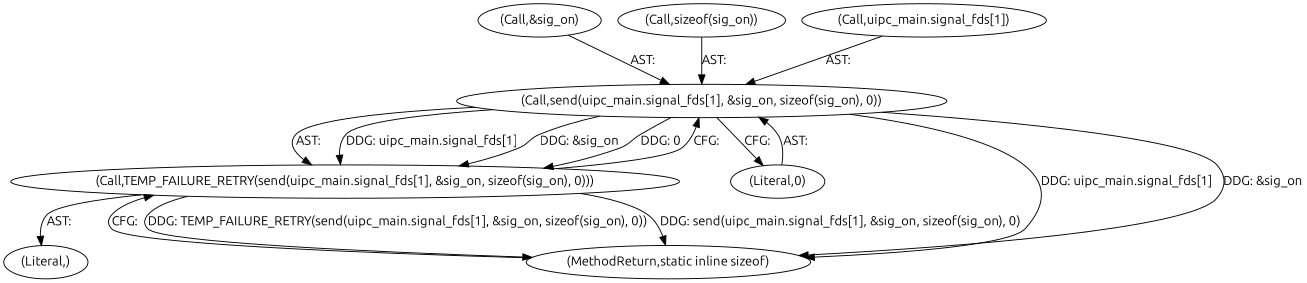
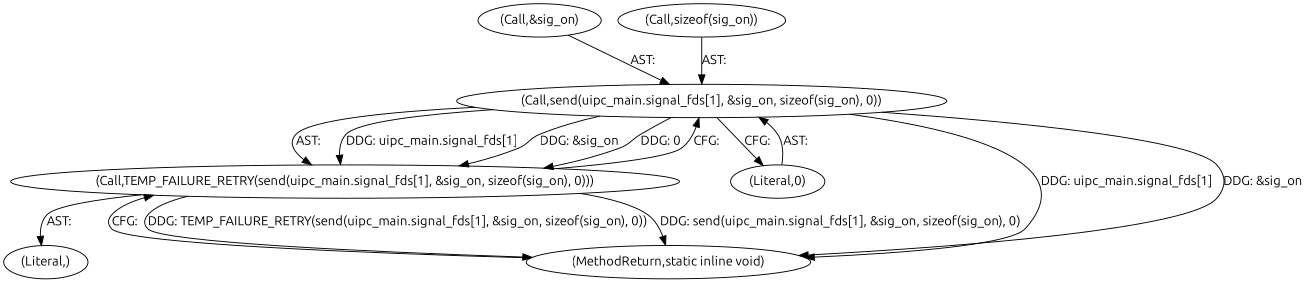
  digraph {
    fontname=Ubuntu
    node [fontname=Ubuntu]
    edge [fontname=Ubuntu]
    n1 [label="(Call,send(uipc_main.signal_fds[1], &sig_on, sizeof(sig_on), 0))"]
    n2 [label="(Call,TEMP_FAILURE_RETRY(send(uipc_main.signal_fds[1], &sig_on, sizeof(sig_on), 0)))"]
    n3 [label="(Literal,0)"]
-   n4 [label="(MethodReturn,static inline sizeof)"]
+   n4 [label="(MethodReturn,static inline void)"]
    n5 [label="(Literal,)"]
    n6 [label="(Call,&sig_on)"]
    n7 [label="(Call,sizeof(sig_on))"]
-   n8 [label="(Call,uipc_main.signal_fds[1])"]
    n1 -> n2 [label="AST: "]
    n1 -> n2 [label="DDG: uipc_main.signal_fds[1]"]
    n1 -> n2 [label="DDG: &sig_on"]
    n1 -> n2 [label="DDG: 0"]
    n1 -> n3 [label="CFG: "]
    n1 -> n4 [label="DDG: uipc_main.signal_fds[1]"]
    n1 -> n4 [label="DDG: &sig_on"]
    n2 -> n1 [label="CFG: "]
    n2 -> n4 [label="DDG: TEMP_FAILURE_RETRY(send(uipc_main.signal_fds[1], &sig_on, sizeof(sig_on), 0))"]
    n2 -> n4 [label="DDG: send(uipc_main.signal_fds[1], &sig_on, sizeof(sig_on), 0)"]
    n2 -> n5 [label="AST: "]
    n3 -> n1 [label="AST: "]
    n4 -> n2 [label="CFG: "]
    n6 -> n1 [label="AST: "]
    n7 -> n1 [label="AST: "]
-   n8 -> n1 [label="AST: "]
  }
